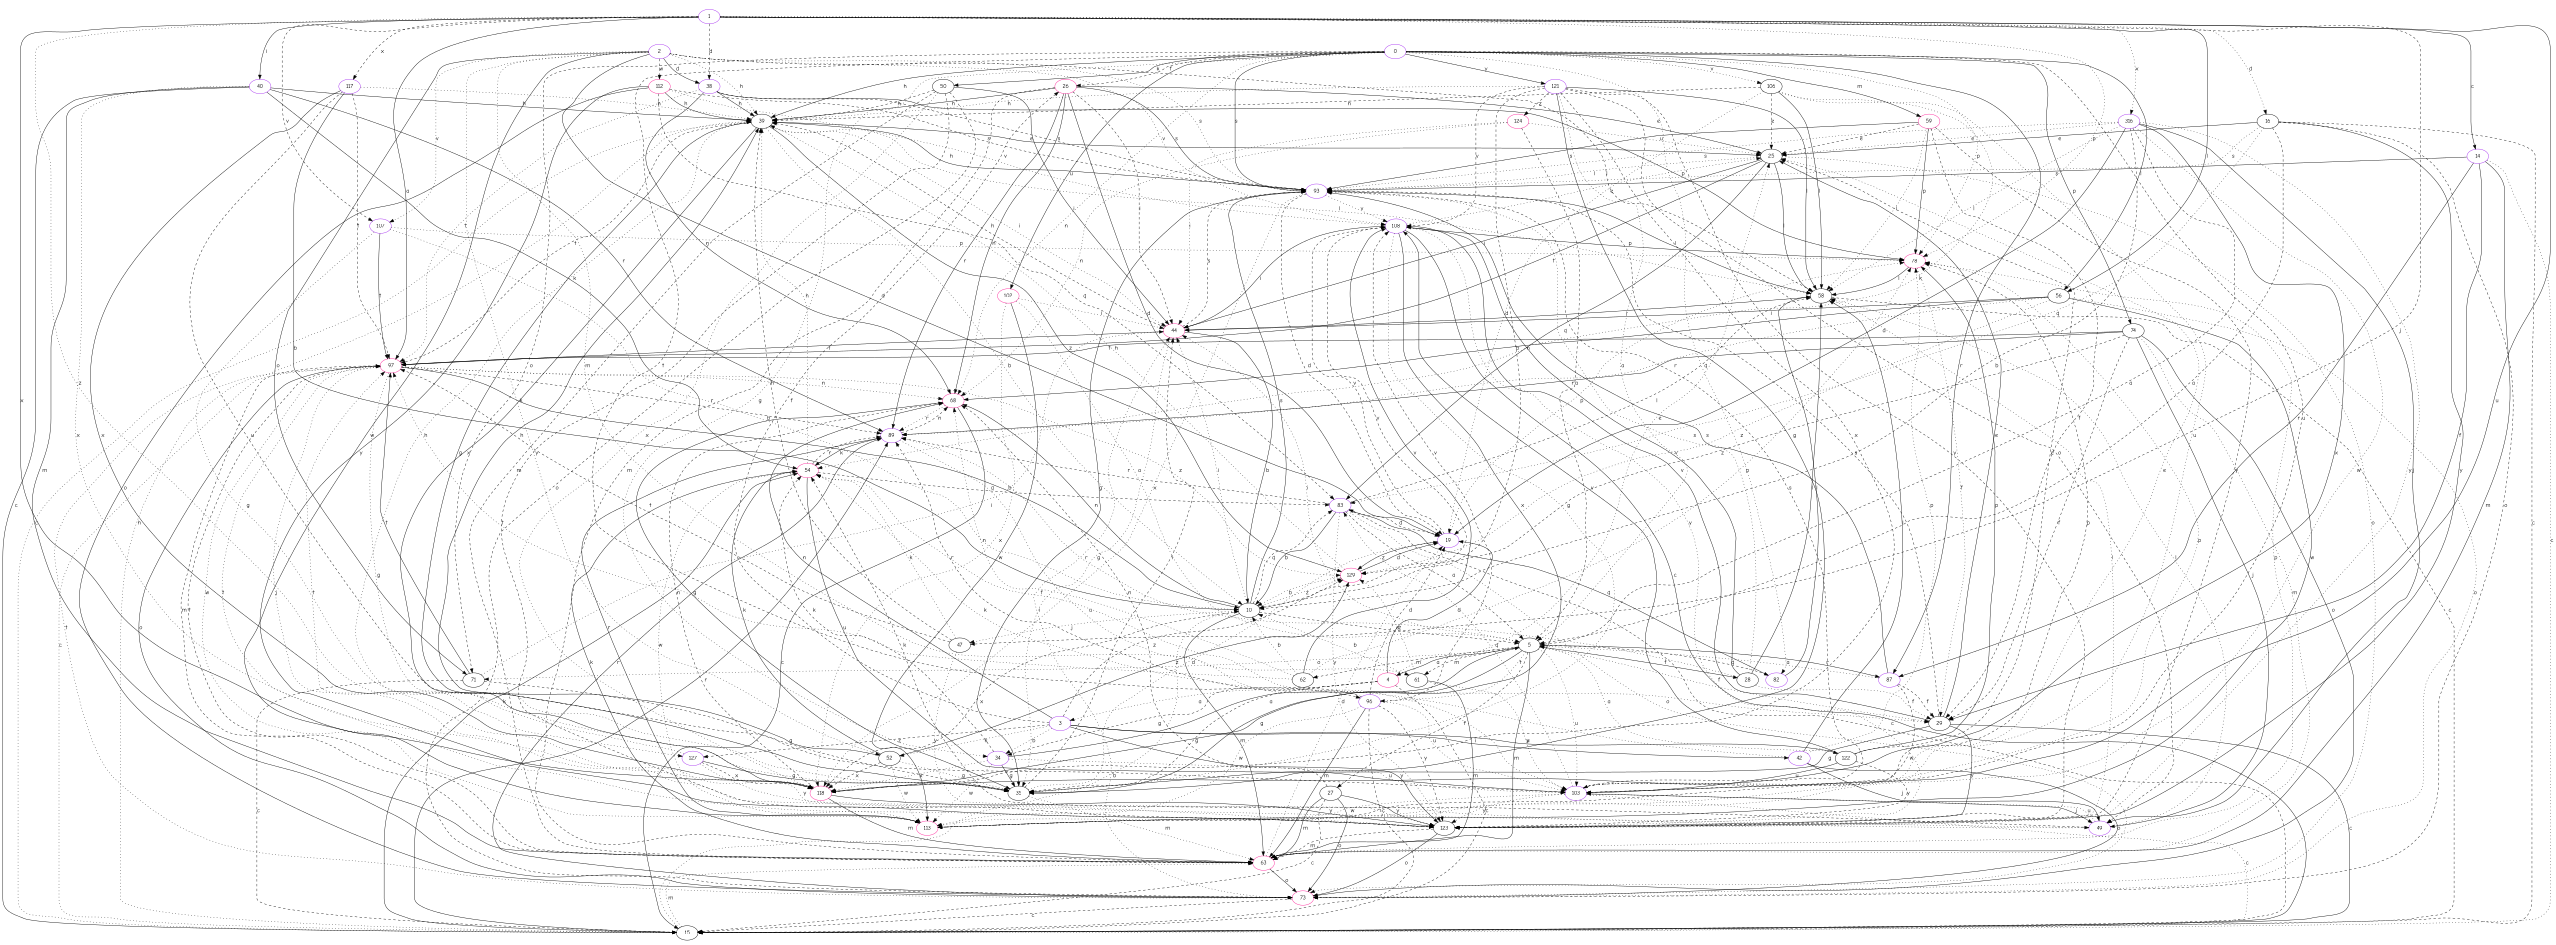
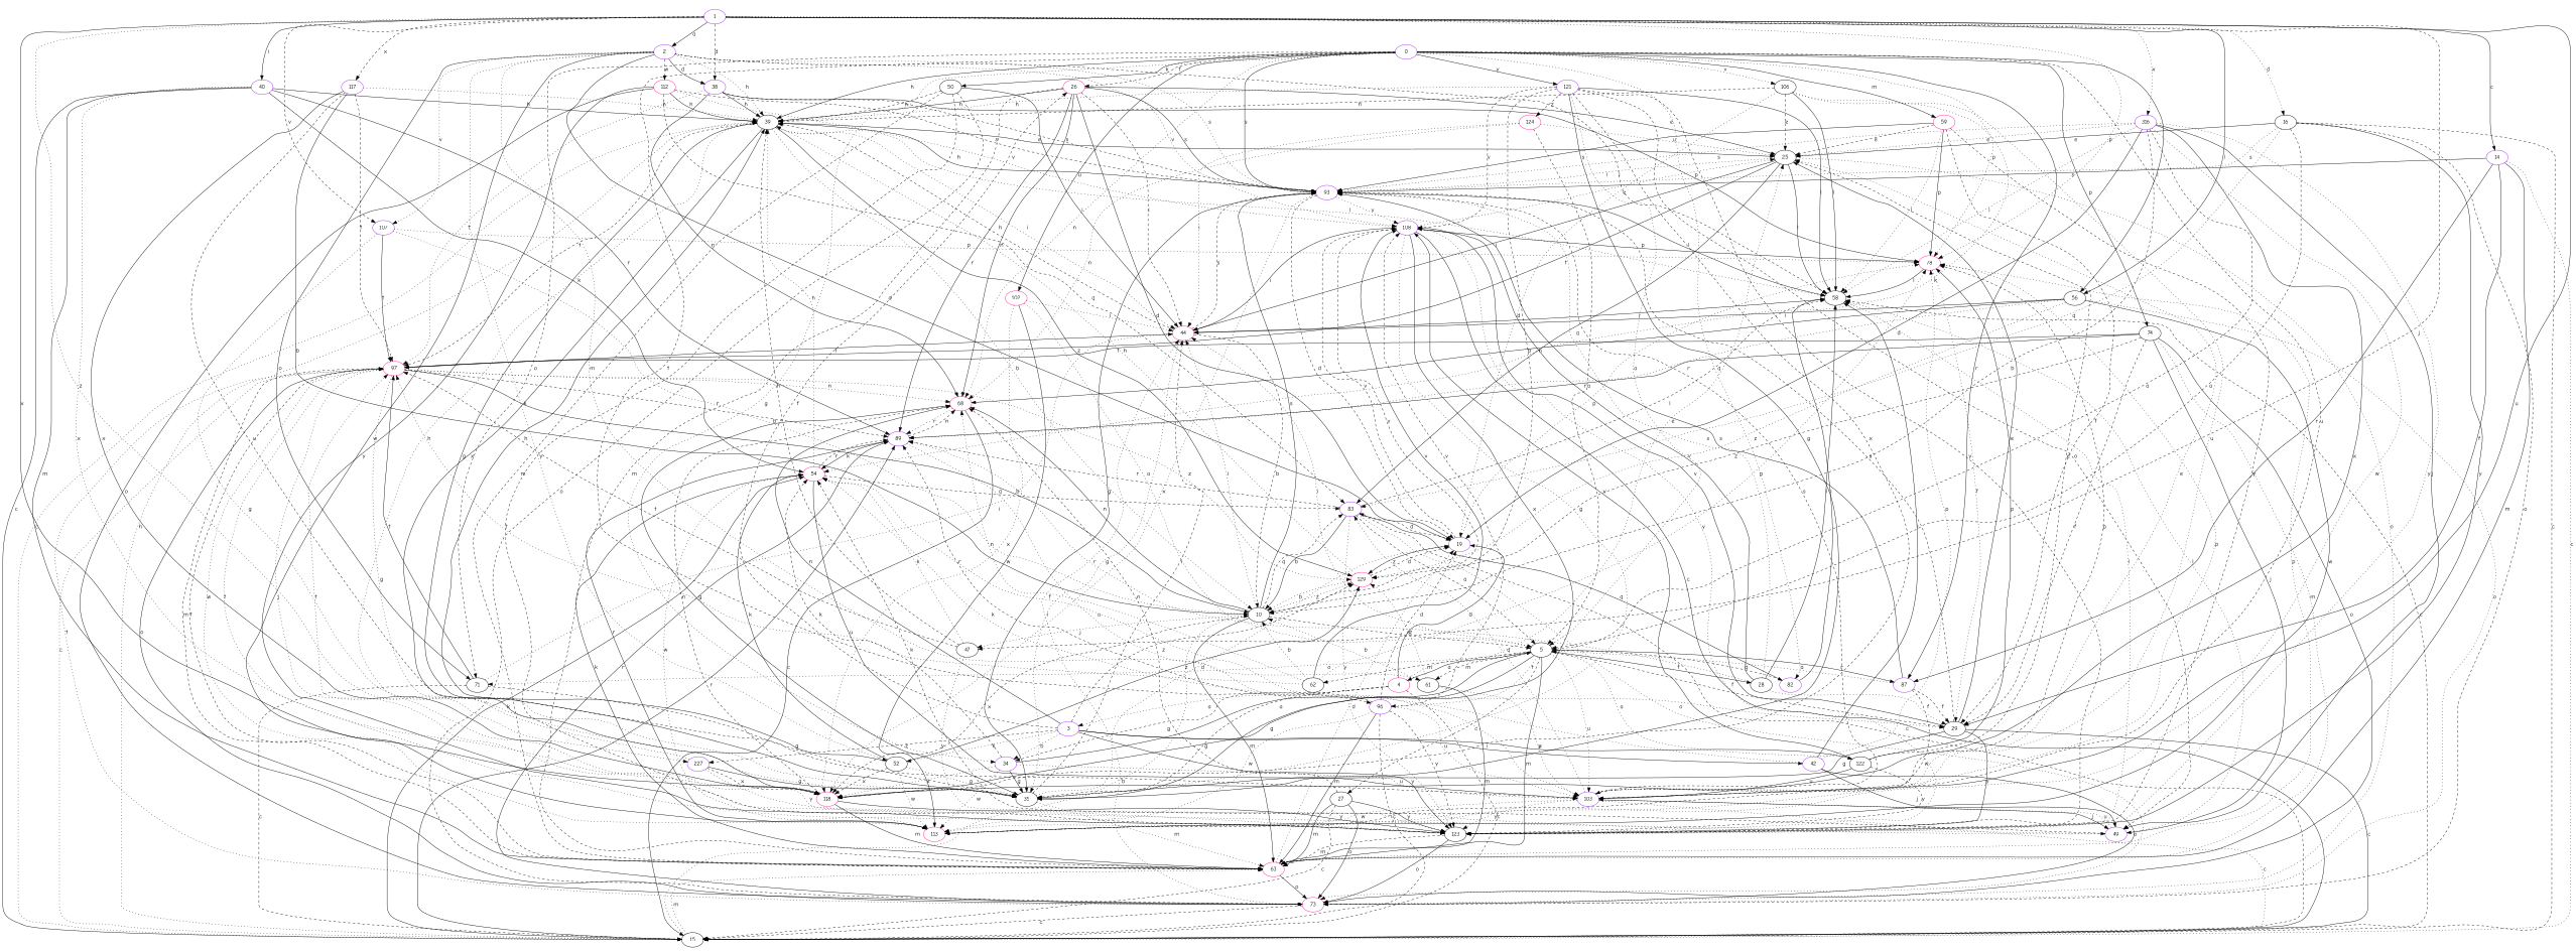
  strict digraph {
    fontname="Comic Neue"
    node [color=purple fontname="Comic Neue"]
    edge [fontname="Comic Neue" style=solid]
    26 [color=deeppink]
    0
    34
    39 [color=black]
    50 [color=black]
    56 [color=black]
    59 [color=deeppink]
    68 [color=deeppink]
    71 [color=black]
    74 [color=black]
    78 [color=deeppink]
    82
    87
    93
    96
    102 [color=deeppink]
    103
    106 [color=black]
    121
    19
    25 [color=black]
    44 [color=deeppink]
    63 [color=deeppink]
    n24 [label=89]
    118 [color=deeppink]
    113 [color=deeppink]
    35 [color=black]
    5 [color=black]
    54 [color=deeppink]
    58 [color=black]
    10 [color=black]
    129 [color=deeppink]
    15 [color=black]
    97 [color=deeppink]
    123 [color=black]
    73 [color=deeppink]
    29 [color=black]
    49
    83
    108
    124 [color=deeppink]
    1
    2
    14
    16 [color=black]
    n46 [label=38]
    40
    47 [color=black]
    107
    n50 [label=316]
    117
-   127
+   127 [label=227]
    61 [color=black]
    52 [color=black]
    112 [color=deeppink]
    3
    42
    122 [color=black]
    4 [color=deeppink]
    27 [color=black]
    28 [color=black]
    62 [color=black]
    26 -> 39 [label=h]
    26 -> 68 [label=n]
    26 -> 93 [label=s]
    26 -> 19 [label=d]
    26 -> 25 [label=e]
    26 -> 44 [label=i style=dashed]
    26 -> 63 [label=m style=dashed]
    26 -> n24 [label=r]
    0 -> 26 [label=f style=dashed]
    0 -> 34 [label=g style=dotted]
    0 -> 39 [label=h]
    0 -> 50 [label=k]
    0 -> 56 [label=l]
    0 -> 59 [label=m]
    0 -> 68 [label=n style=dotted]
    0 -> 71 [label=o style=dashed]
    0 -> 74 [label=p]
    0 -> 78 [label=p style=dotted]
    0 -> 82 [label=q style=dotted]
    0 -> 87 [label=r]
    0 -> 93 [label=s]
    0 -> 96 [label=t style=dashed]
    0 -> 102 [label=u]
    0 -> 103 [label=u style=dashed]
    0 -> 106 [label=v style=dotted]
    0 -> 121 [label=y]
    34 -> 103 [label=u style=dotted]
    34 -> 118 [label=x style=dotted]
    34 -> 113 [label=w style=dotted]
    34 -> 35 [label=g]
    34 -> 5 [label=a]
    34 -> 54 [label=k style=dashed]
    39 -> 25 [label=e]
    39 -> 44 [label=i style=dotted]
    39 -> 118 [label=x]
    39 -> 35 [label=g]
    39 -> 58 [label=l style=dotted]
    39 -> 10 [label=b style=dotted]
    39 -> 129 [label=z]
    39 -> 15 [label=c style=dotted]
    39 -> 97 [label=t style=dashed]
    50 -> 39 [label=h style=dashed]
    50 -> 44 [label=i]
    50 -> 63 [label=m style=dashed]
-   50 -> 118 [label=x style=dotted]
    50 -> 123 [label=y style=dashed]
    50 -> 73 [label=o style=dashed]
    56 -> 68 [label=n]
    56 -> 44 [label=i]
    56 -> n24 [label=r style=dotted]
    56 -> 113 [label=w]
    56 -> 129 [label=z style=dotted]
    56 -> 73 [label=o style=dotted]
    59 -> 78 [label=p]
    59 -> 93 [label=s]
    59 -> 25 [label=e style=dashed]
    59 -> 58 [label=l style=dotted]
    59 -> 123 [label=y style=dashed]
    59 -> 29 [label=f style=dashed]
    68 -> n24 [label=r style=dotted]
    68 -> 35 [label=g]
    68 -> 15 [label=c]
    71 -> 44 [label=i style=dotted]
    71 -> 35 [label=g style=dashed]
    71 -> 15 [label=c style=dashed]
    71 -> 97 [label=t]
    74 -> 63 [label=m style=dotted]
    74 -> n24 [label=r]
    74 -> 129 [label=z style=dashed]
    74 -> 97 [label=t]
    74 -> 73 [label=o]
    74 -> 29 [label=f style=dashed]
    74 -> 49 [label=j]
    78 -> 58 [label=l]
    78 -> 29 [label=f style=dotted]
    82 -> 58 [label=l]
    82 -> 83 [label=q]
    87 -> 93 [label=s]
    87 -> 113 [label=w style=dashed]
    87 -> 5 [label=a style=dotted]
    87 -> 29 [label=f style=dashed]
    93 -> 39 [label=h]
    93 -> 19 [label=d style=dashed]
    93 -> 118 [label=x style=dotted]
    93 -> 35 [label=g]
    93 -> 58 [label=l]
    93 -> 108 [label=v style=dotted]
    96 -> 103 [label=u style=dotted]
    96 -> 19 [label=d style=dashed]
    96 -> 63 [label=m]
    96 -> n24 [label=r style=dashed]
    96 -> 113 [label=w style=dotted]
    96 -> 15 [label=c style=dashed]
    96 -> 123 [label=y style=dashed]
    96 -> 108 [label=v style=dashed]
    102 -> 44 [label=i style=dotted]
    102 -> 118 [label=x style=dotted]
    102 -> 113 [label=w]
    102 -> 5 [label=a style=dotted]
    103 -> 78 [label=p style=dashed]
    103 -> 93 [label=s style=dashed]
    103 -> 25 [label=e style=dotted]
    103 -> 113 [label=w style=dotted]
    103 -> 15 [label=c style=dotted]
    103 -> 123 [label=y style=dotted]
    103 -> 49 [label=j]
    103 -> 83 [label=q style=dotted]
    106 -> 39 [label=h style=dashed]
    106 -> 103 [label=u style=dotted]
    106 -> 19 [label=d style=dotted]
    106 -> 25 [label=e style=dashed]
    106 -> 54 [label=k style=dotted]
    106 -> 58 [label=l]
    121 -> 39 [label=h style=dotted]
    121 -> 118 [label=x style=dashed]
    121 -> 35 [label=g]
    121 -> 5 [label=a style=dotted]
    121 -> 58 [label=l]
    121 -> 10 [label=b style=dashed]
    121 -> 123 [label=y style=dashed]
    121 -> 49 [label=o style=dashed]
    121 -> 108 [label=v style=dashed]
    121 -> 124 [label=z style=dashed]
    19 -> 78 [label=p style=dotted]
    19 -> 129 [label=z]
    19 -> 108 [label=v style=dashed]
    25 -> 93 [label=l style=dotted]
    25 -> 44 [label=i]
    25 -> 58 [label=l]
    25 -> 97 [label=t]
    25 -> 73 [label=o style=dotted]
    25 -> 83 [label=q]
    44 -> 39 [label=h style=dashed]
    44 -> 93 [label=s style=dashed]
    44 -> 35 [label=g style=dotted]
-   44 -> 10 [label=b]
+   44 -> 10 [label=b style=dashed]
    44 -> 97 [label=t]
    63 -> 78 [label=p style=dotted]
    63 -> 19 [label=d style=dotted]
    63 -> 54 [label=k]
    63 -> 97 [label=t style=dashed]
    63 -> 73 [label=o]
    n24 -> 68 [label=n style=dashed]
    n24 -> 103 [label=u style=dotted]
    n24 -> 54 [label=k]
    118 -> 68 [label=n style=dashed]
    118 -> 63 [label=m]
    118 -> 123 [label=y]
    113 -> 78 [label=p style=dotted]
    113 -> n24 [label=r]
    35 -> 19 [label=d style=dotted]
    35 -> 44 [label=i style=dashed]
    35 -> 63 [label=m style=dotted]
    5 -> 71 [label=o style=dotted]
    5 -> 82 [label=q style=dashed]
    5 -> 87 [label=r]
    5 -> 96 [label=t style=dotted]
    5 -> 103 [label=u style=dotted]
    5 -> 44 [label=i style=dotted]
    5 -> 63 [label=m]
    5 -> 35 [label=g]
-   5 -> 29 [label=f style=dotted]
+   5 -> 29 [label=f style=dashed]
    5 -> 61 [label=m style=dashed]
    5 -> 4 [label=a]
-   5 -> 27 [label=f style=dashed]
+   5 -> 27 [label=c style=dashed]
    5 -> 28 [label=f]
    5 -> 62 [label=m style=dashed]
    54 -> 39 [label=h style=dotted]
    54 -> 103 [label=u]
    54 -> n24 [label=r style=dashed]
    54 -> 113 [label=w style=dotted]
    54 -> 29 [label=f style=dotted]
    54 -> 83 [label=q style=dashed]
    58 -> 44 [label=i]
-   58 -> 15 [label=c style=dashed]
+   15 -> 58 [label=c style=dashed]
    10 -> 68 [label=n]
    10 -> 93 [label=s]
    10 -> 44 [label=i style=dotted]
    10 -> 63 [label=m]
    10 -> 118 [label=x style=dashed]
    10 -> 5 [label=a style=dashed]
    10 -> 129 [label=z style=dotted]
    10 -> 83 [label=q style=dashed]
    10 -> 108 [label=v style=dashed]
    10 -> 47 [label=j style=dotted]
    129 -> 39 [label=h style=dotted]
-   129 -> 19 [label=d]
+   129 -> 19 [label=d style=dashed]
    129 -> 10 [label=b style=dotted]
    15 -> 39 [label=h style=dotted]
    15 -> 63 [label=m style=dotted]
    15 -> n24 [label=r]
    15 -> 54 [label=k]
    15 -> 10 [label=b style=dotted]
    97 -> 68 [label=n style=dotted]
    97 -> 63 [label=m style=dashed]
    97 -> n24 [label=r style=dashed]
    97 -> 113 [label=w style=dotted]
    97 -> 35 [label=g style=dotted]
    97 -> 10 [label=b]
    97 -> 129 [label=z style=dotted]
    97 -> 15 [label=c style=dotted]
    97 -> 73 [label=o]
    97 -> 49 [label=j style=dotted]
    123 -> 63 [label=m style=dashed]
    123 -> 58 [label=l style=dotted]
    123 -> 97 [label=t style=dotted]
    123 -> 73 [label=o]
    73 -> 44 [label=i style=dotted]
    73 -> n24 [label=r]
    73 -> 15 [label=c style=dashed]
    73 -> 97 [label=t style=dotted]
    29 -> 93 [label=s style=dashed]
    29 -> 25 [label=e]
    29 -> 35 [label=g]
    29 -> 15 [label=c]
    29 -> 123 [label=y]
    29 -> 108 [label=v]
    49 -> 103 [label=u style=dotted]
    49 -> 54 [label=k style=dashed]
    49 -> 58 [label=l style=dotted]
    49 -> 97 [label=t style=dotted]
    83 -> 19 [label=d style=dashed]
    83 -> n24 [label=r style=dashed]
    83 -> 5 [label=a style=dashed]
    83 -> 58 [label=l style=dashed]
    83 -> 10 [label=b]
    83 -> 15 [label=c style=dashed]
    83 -> 123 [label=y style=dotted]
    83 -> 73 [label=o style=dotted]
    108 -> 78 [label=p]
    108 -> 25 [label=e style=dotted]
    108 -> 44 [label=i]
    108 -> 118 [label=x]
    108 -> 35 [label=g style=dotted]
    108 -> 15 [label=c]
    108 -> 123 [label=y style=dotted]
    124 -> 68 [label=n style=dotted]
    124 -> 25 [label=u style=dotted]
    124 -> 44 [label=i style=dotted]
    124 -> 5 [label=a style=dashed]
    1 -> 56 [label=l]
    1 -> 78 [label=p style=dotted]
    1 -> 103 [label=u]
    1 -> 118 [label=x]
-   1 -> 97 [label=a]
+   1 -> 2 [label=a]
    1 -> 14 [label=c]
    1 -> 16 [label=d style=dotted]
    1 -> n46 [label=d style=dashed]
    1 -> 40 [label=i]
    1 -> 47 [label=j style=dashed]
    1 -> 107 [label=v style=dashed]
    1 -> n50 [label=x style=dotted]
    1 -> 117 [label=x style=dashed]
    1 -> 127 [label=z style=dotted]
    2 -> 39 [label=h style=dotted]
    2 -> 71 [label=o]
    2 -> 93 [label=s style=dotted]
    2 -> 19 [label=d]
    2 -> 113 [label=w]
    2 -> 58 [label=l style=dashed]
    2 -> 108 [label=v style=dotted]
    2 -> n46 [label=d]
    2 -> 107 [label=v style=dotted]
    2 -> 61 [label=m style=dotted]
    2 -> 52 [label=k style=dotted]
    2 -> 112 [label=w style=dashed]
    14 -> 87 [label=r]
    14 -> 93 [label=s]
    14 -> 63 [label=m]
    14 -> 15 [label=c style=dotted]
    14 -> 29 [label=f]
    16 -> 93 [label=s style=dotted]
    16 -> 25 [label=e]
    16 -> 5 [label=a style=dashed]
    16 -> 15 [label=c style=dashed]
    16 -> 123 [label=y]
    16 -> 73 [label=o style=dashed]
    16 -> 83 [label=q style=dotted]
    n46 -> 39 [label=h]
    n46 -> 68 [label=n]
    n46 -> 78 [label=p]
    n46 -> 93 [label=s style=dashed]
    n46 -> 97 [label=t style=dotted]
    40 -> 39 [label=h]
    40 -> 63 [label=m]
    40 -> n24 [label=r]
    40 -> 118 [label=x style=dotted]
    40 -> 54 [label=k]
    40 -> 15 [label=c]
    47 -> 39 [label=h style=dashed]
    47 -> 54 [label=k style=dotted]
    47 -> 97 [label=t style=dashed]
    47 -> 123 [label=y style=dotted]
    107 -> 78 [label=p style=dotted]
    107 -> 35 [label=g style=dotted]
    107 -> 10 [label=b style=dotted]
    107 -> 97 [label=t]
    n50 -> 93 [label=s style=dotted]
    n50 -> 19 [label=d]
    n50 -> 25 [label=e style=dotted]
    n50 -> 118 [label=x]
    n50 -> 113 [label=w style=dotted]
    n50 -> 5 [label=a style=dashed]
    n50 -> 58 [label=l style=dotted]
    n50 -> 10 [label=b style=dashed]
    n50 -> 123 [label=y style=dotted]
    n50 -> 49 [label=j]
    117 -> 39 [label=h style=dotted]
    117 -> 103 [label=u style=dashed]
    117 -> 118 [label=x]
    117 -> 10 [label=b]
    117 -> 97 [label=t style=dashed]
    127 -> 39 [label=h style=dotted]
    127 -> 118 [label=x style=dashed]
    127 -> 35 [label=g]
    127 -> 123 [label=y style=dotted]
    61 -> 103 [label=u style=dotted]
    61 -> 63 [label=m]
    61 -> 10 [label=b style=dotted]
    61 -> 129 [label=z style=dotted]
    52 -> 39 [label=h]
    52 -> 118 [label=x style=dashed]
    52 -> 113 [label=w style=dotted]
    52 -> 35 [label=g style=dotted]
    52 -> 54 [label=k]
    52 -> 129 [label=z]
    112 -> 39 [label=h]
    112 -> 93 [label=s style=dashed]
    112 -> 123 [label=y]
    112 -> 73 [label=o]
    112 -> 83 [label=q style=dashed]
    112 -> 108 [label=v style=dotted]
    3 -> 26 [label=f style=dashed]
    3 -> 34 [label=b style=dotted]
    3 -> 68 [label=n]
    3 -> 129 [label=z style=dashed]
    3 -> 123 [label=y]
    3 -> 127 [label=z style=dashed]
    3 -> 52 [label=k style=dotted]
    3 -> 42 [label=i]
    3 -> 122 [label=y]
    42 -> 78 [label=p style=dotted]
    42 -> 54 [label=k style=dotted]
    42 -> 58 [label=l]
    42 -> 73 [label=o]
    42 -> 49 [label=j]
    122 -> 78 [label=p]
    122 -> 103 [label=u]
    122 -> 25 [label=e style=dashed]
    122 -> 5 [label=a style=dotted]
    122 -> 123 [label=y style=dashed]
    122 -> 108 [label=v]
    4 -> 34 [label=g style=dashed]
    4 -> 19 [label=d]
    4 -> 25 [label=e style=dotted]
    4 -> 35 [label=g style=dashed]
    4 -> 15 [label=c style=dashed]
    4 -> 3 [label=a style=dotted]
    27 -> 68 [label=n style=dashed]
    27 -> 63 [label=m]
    27 -> 15 [label=c style=dashed]
    27 -> 123 [label=y]
    27 -> 73 [label=o]
    28 -> 93 [label=s style=dotted]
    28 -> n24 [label=r style=dotted]
    28 -> 58 [label=l]
    28 -> 29 [label=f style=dotted]
    28 -> 108 [label=v]
    62 -> 68 [label=n style=dotted]
    62 -> 78 [label=p style=dotted]
    62 -> 10 [label=b style=dotted]
    62 -> 97 [label=t style=dotted]
    62 -> 108 [label=v]
  }
